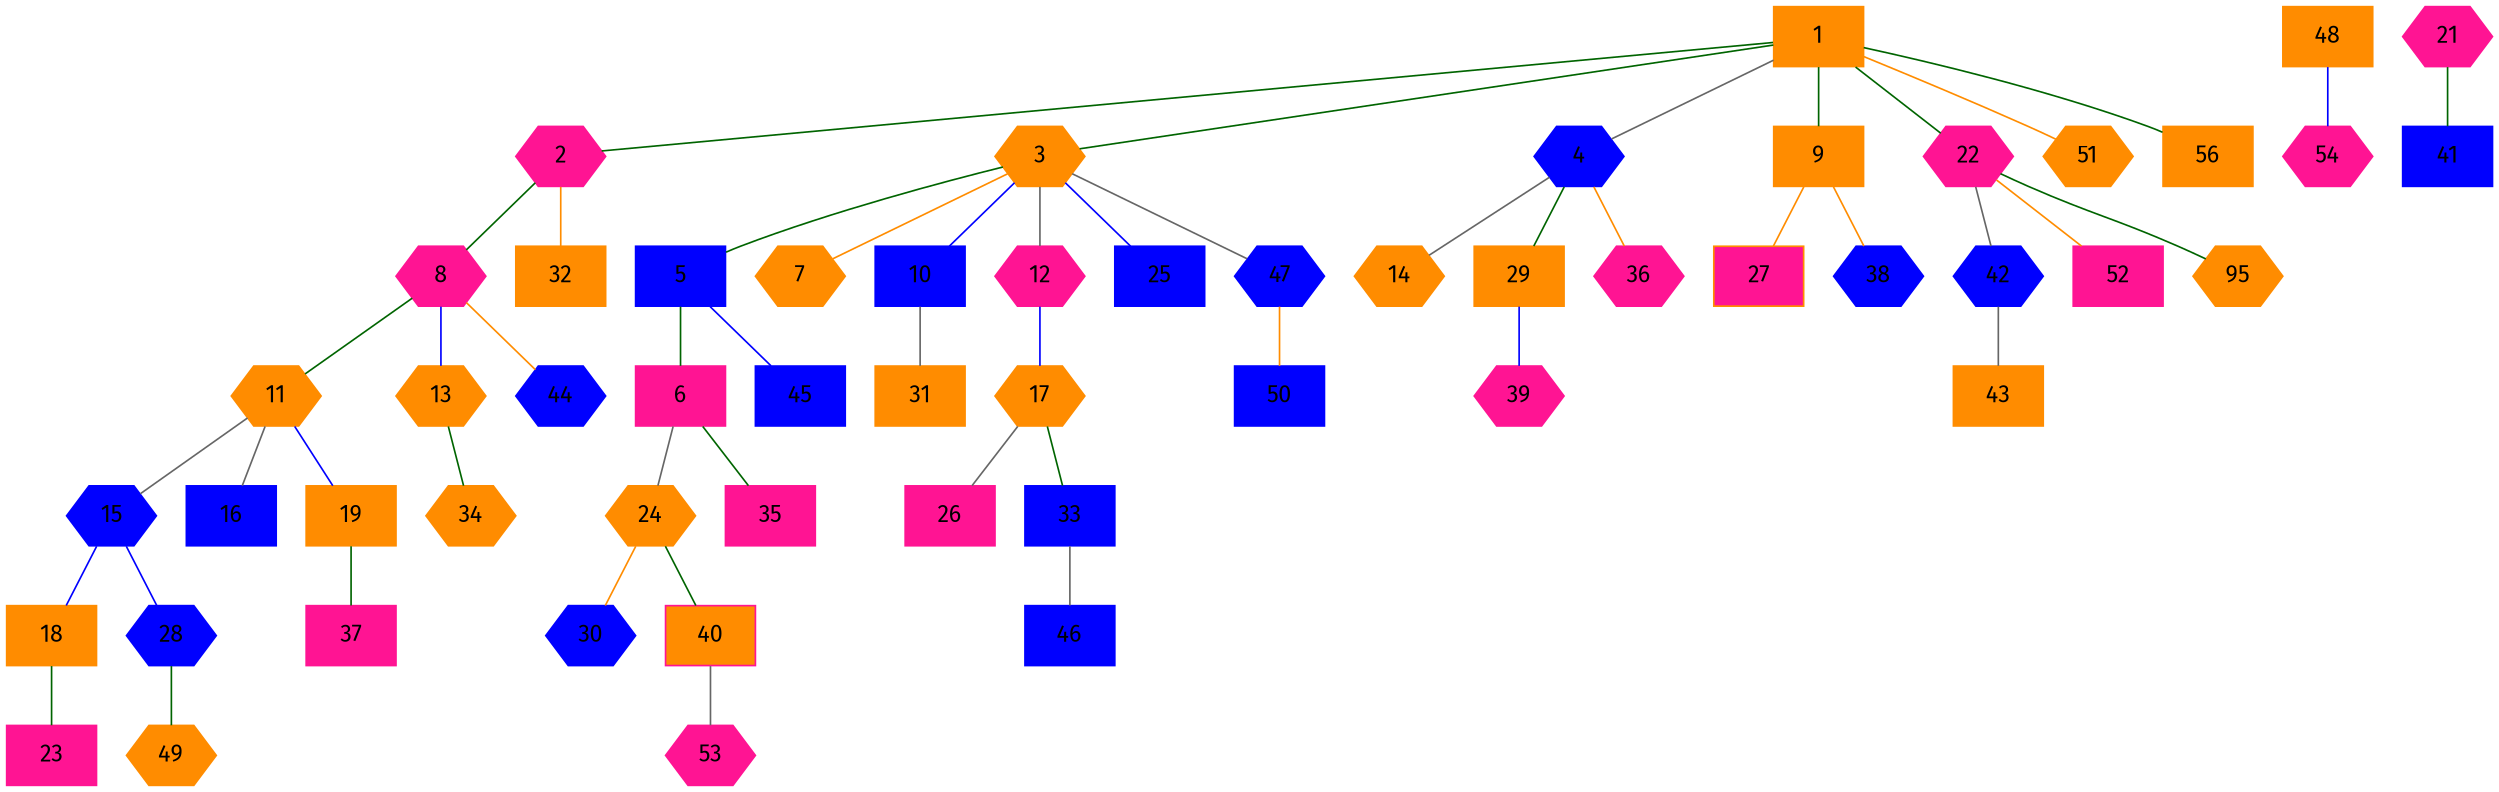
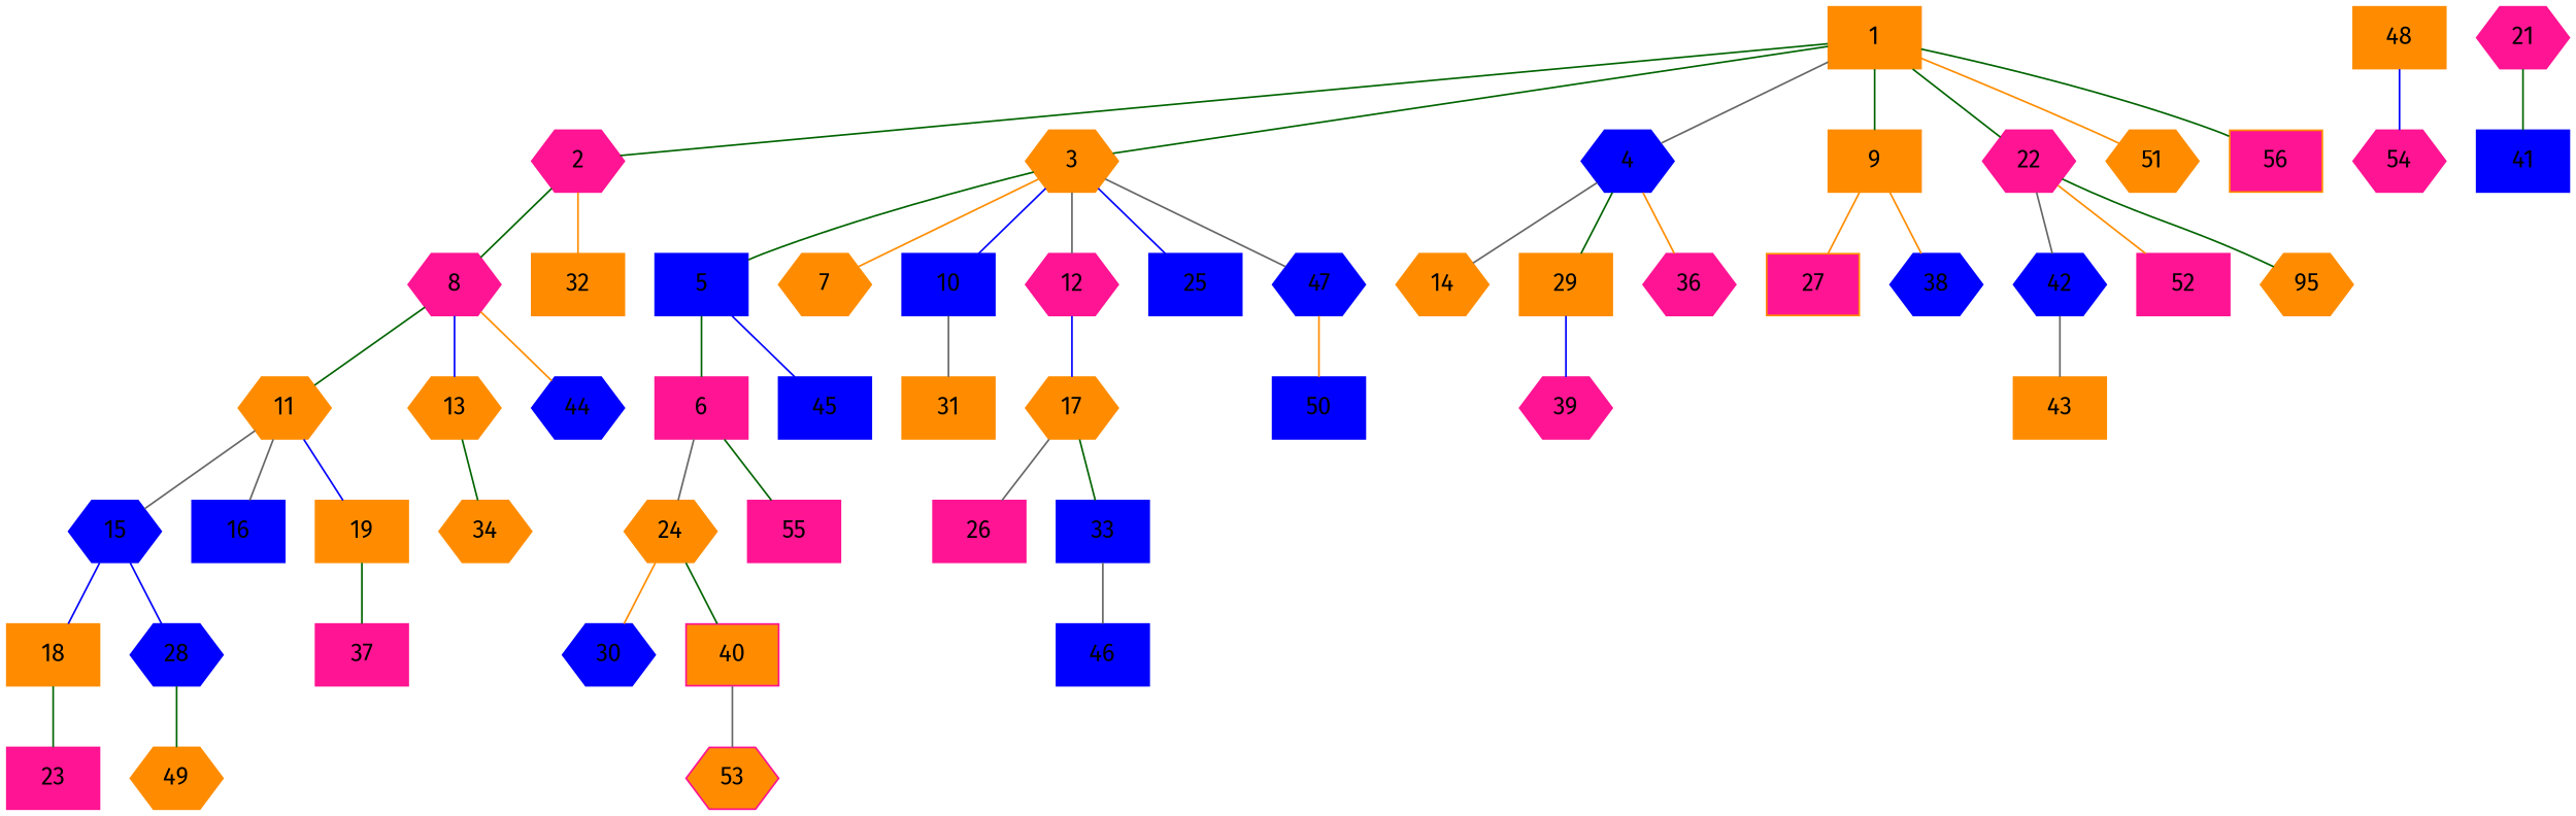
  graph {
    fontname="Fira Sans"
    node [color=darkorange fontname="Fira Sans" shape=hexagon style=filled]
    edge [color=darkgreen fontname="Fira Sans"]
    2 [color=deeppink]
    1 [shape=box]
    3
    4 [color=blue]
    9 [shape=box]
    22 [color=deeppink]
    51
-   56 [shape=box]
+   56 [shape=box fillcolor=deeppink]
    8 [color=deeppink]
    32 [shape=box]
    5 [color=blue shape=box]
    7
    10 [color=blue shape=box]
    12 [color=deeppink]
    25 [color=blue shape=box]
    47 [color=blue]
    14
    29 [shape=box]
    36 [color=deeppink]
    27 [fillcolor=deeppink shape=box]
    38 [color=blue]
    42 [color=blue]
    52 [color=deeppink shape=box]
    n24 [label=95]
    11
    13
    44 [color=blue]
    6 [color=deeppink shape=box]
    45 [color=blue shape=box]
    31 [shape=box]
    17
    50 [color=blue shape=box]
    39 [color=deeppink]
    24
-   35 [color=deeppink shape=box]
+   35 [color=deeppink shape=box label=55]
    30 [color=blue]
    40 [color=deeppink fillcolor=darkorange shape=box]
    15 [color=blue]
    16 [color=blue shape=box]
    19 [shape=box]
    34
    18 [shape=box]
    28 [color=blue]
    37 [color=deeppink shape=box]
    26 [color=deeppink shape=box]
    33 [color=blue shape=box]
    23 [color=deeppink shape=box]
    49
    46 [color=blue shape=box]
    54 [color=deeppink]
    48 [shape=box]
    21 [color=deeppink]
    41 [color=blue shape=box]
    43 [shape=box]
-   53 [color=deeppink]
+   53 [color=deeppink fillcolor=darkorange]
    2 -- 8
    2 -- 32 [color=darkorange]
    1 -- 2
    1 -- 3
    1 -- 4 [color=gray40]
    1 -- 9
    1 -- 22
    1 -- 51 [color=darkorange]
    1 -- 56
    3 -- 5
    3 -- 7 [color=darkorange]
    3 -- 10 [color=blue]
    3 -- 12 [color=gray40]
    3 -- 25 [color=blue]
    3 -- 47 [color=gray40]
    4 -- 14 [color=gray40]
    4 -- 29
    4 -- 36 [color=darkorange]
    9 -- 27 [color=darkorange]
    9 -- 38 [color=darkorange]
    22 -- 42 [color=gray40]
    22 -- 52 [color=darkorange]
    22 -- n24
    8 -- 11
    8 -- 13 [color=blue]
    8 -- 44 [color=darkorange]
    5 -- 6
    5 -- 45 [color=blue]
    10 -- 31 [color=gray40]
    12 -- 17 [color=blue]
    47 -- 50 [color=darkorange]
    29 -- 39 [color=blue]
    42 -- 43 [color=gray40]
    11 -- 15 [color=gray40]
    11 -- 16 [color=gray40]
    11 -- 19 [color=blue]
    13 -- 34
    6 -- 24 [color=gray40]
    6 -- 35
    17 -- 26 [color=gray40]
    17 -- 33
    24 -- 30 [color=darkorange]
    24 -- 40
    40 -- 53 [color=gray40]
    15 -- 18 [color=blue]
    15 -- 28 [color=blue]
    19 -- 37
    18 -- 23
    28 -- 49
    33 -- 46 [color=gray40]
    48 -- 54 [color=blue]
    21 -- 41
  }
